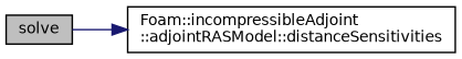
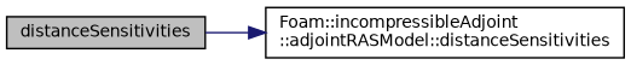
  digraph {
    rankdir=LR
    node [color=black fontname=Helvetica fontsize=10 shape=record]
-   n1 [fillcolor=grey75 fontcolor=black height=0.2 label=solve style=filled width=0.4]
+   n1 [fillcolor=grey75 fontcolor=black height=0.2 label=distanceSensitivities style=filled width=0.4]
    n2 [height=0.2 label="Foam::incompressibleAdjoint\l::adjointRASModel::distanceSensitivities" width=0.4]
    n1 -> n2 [color=midnightblue fontname=Helvetica fontsize=10 labelfontname=Helvetica labelfontsize=10 style=solid]
  }
